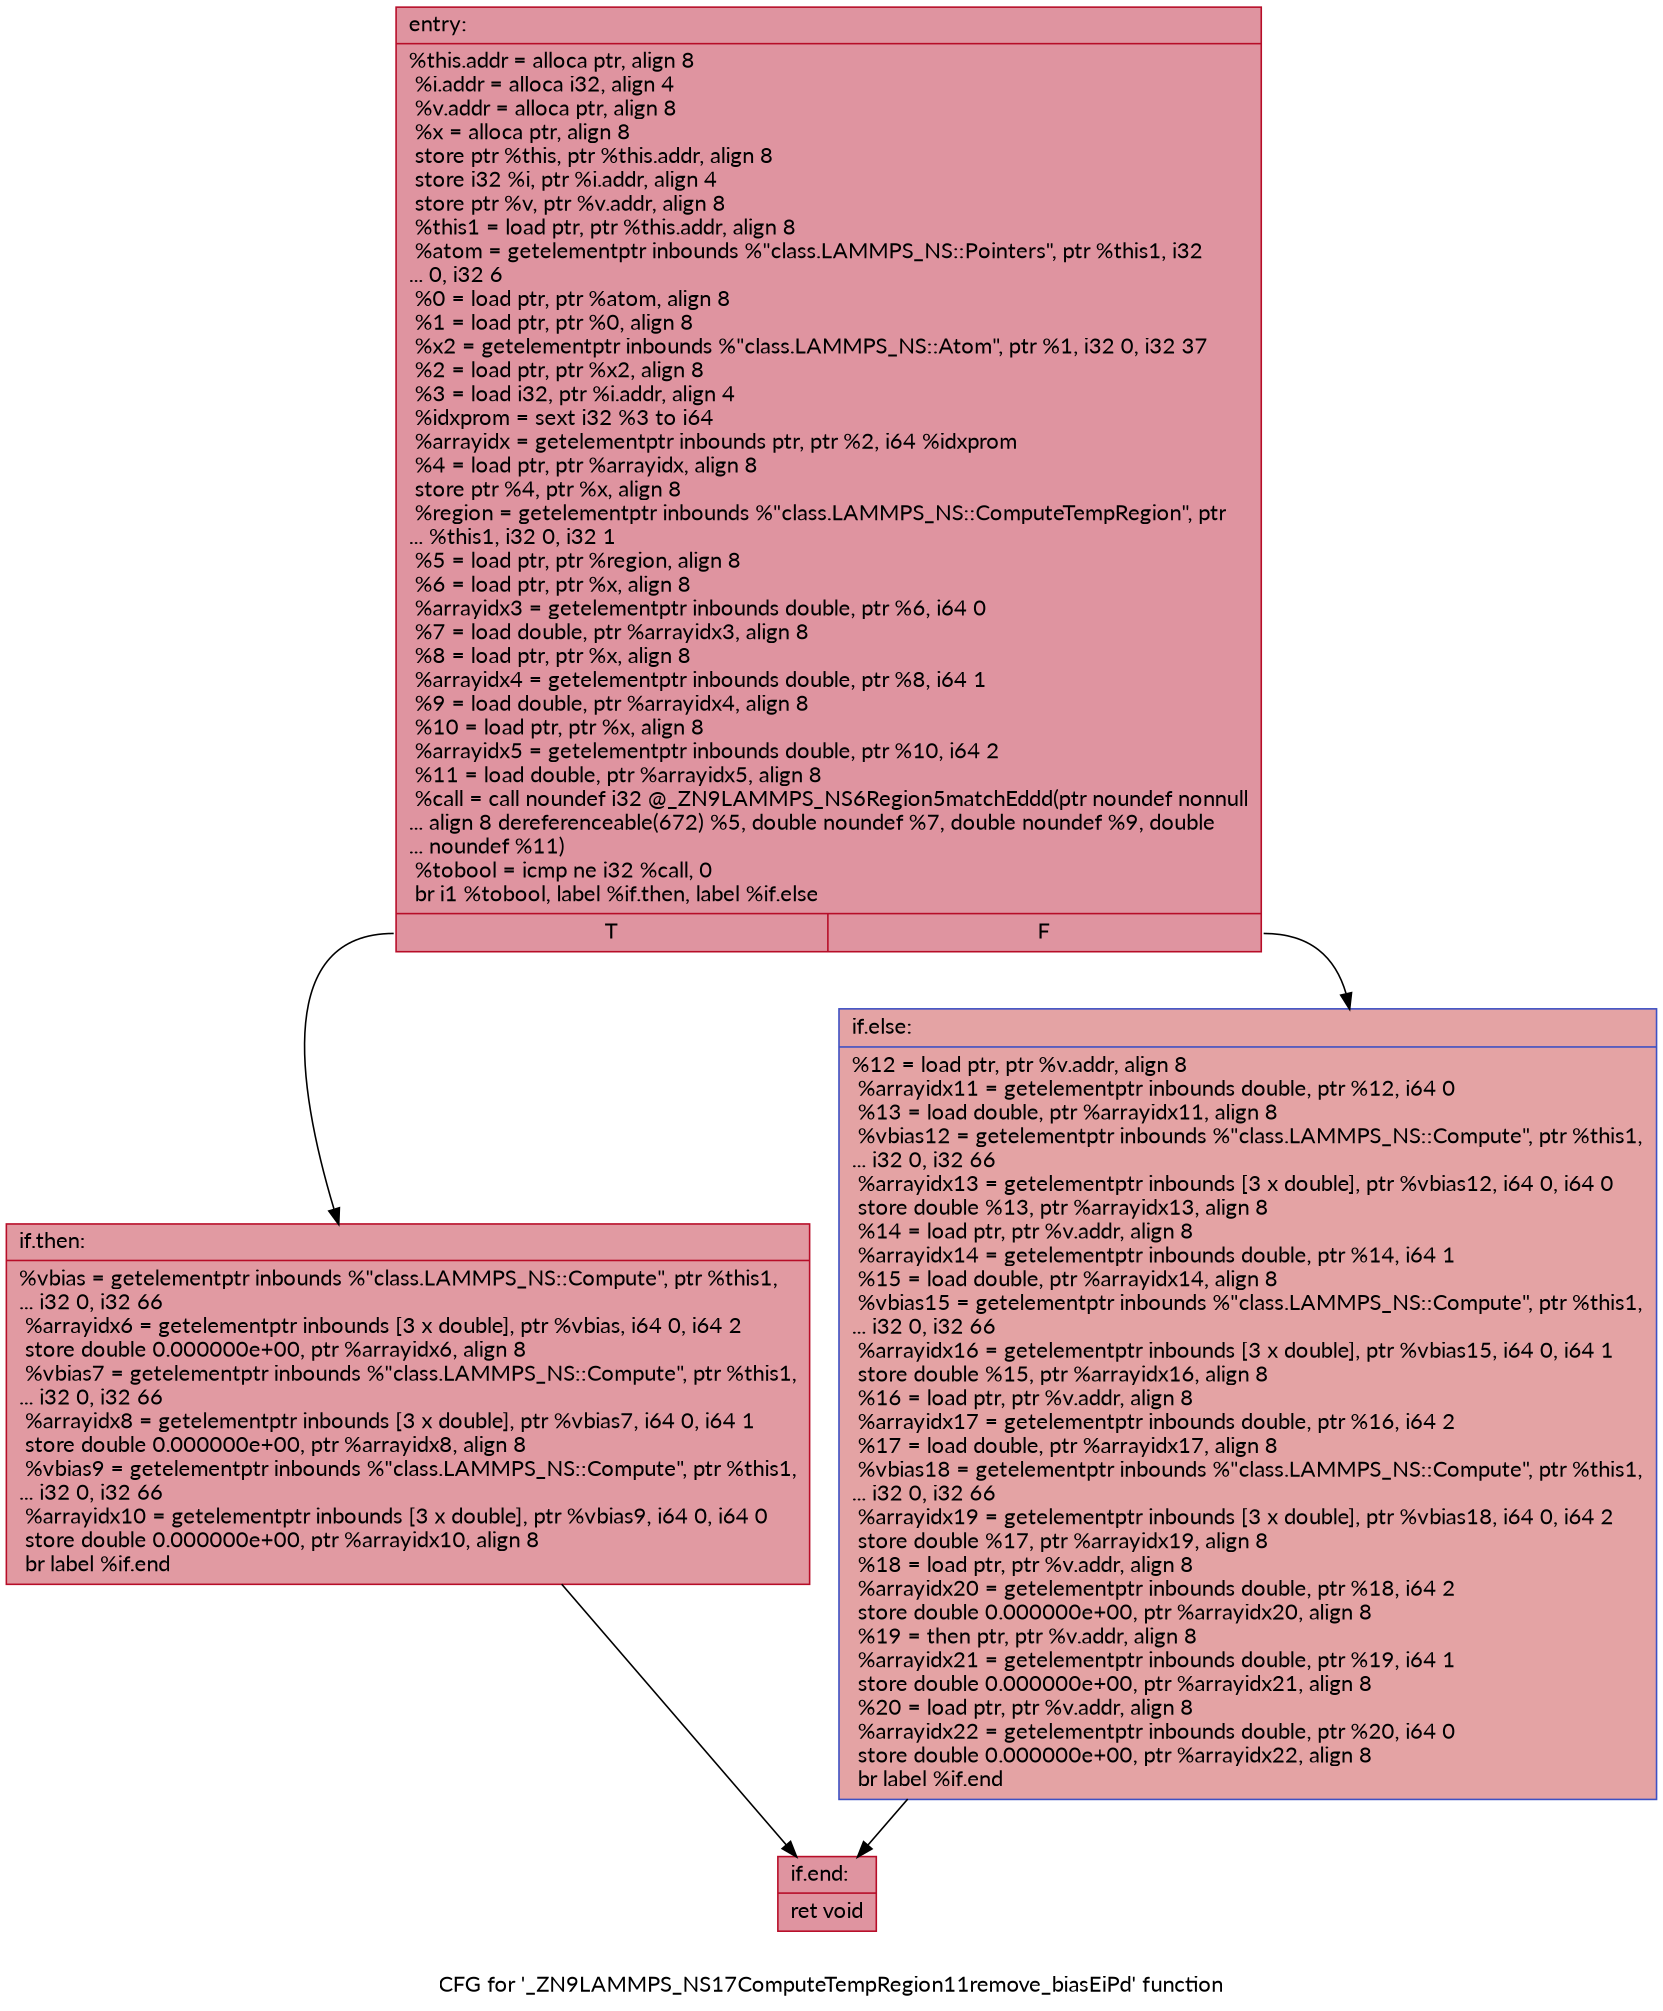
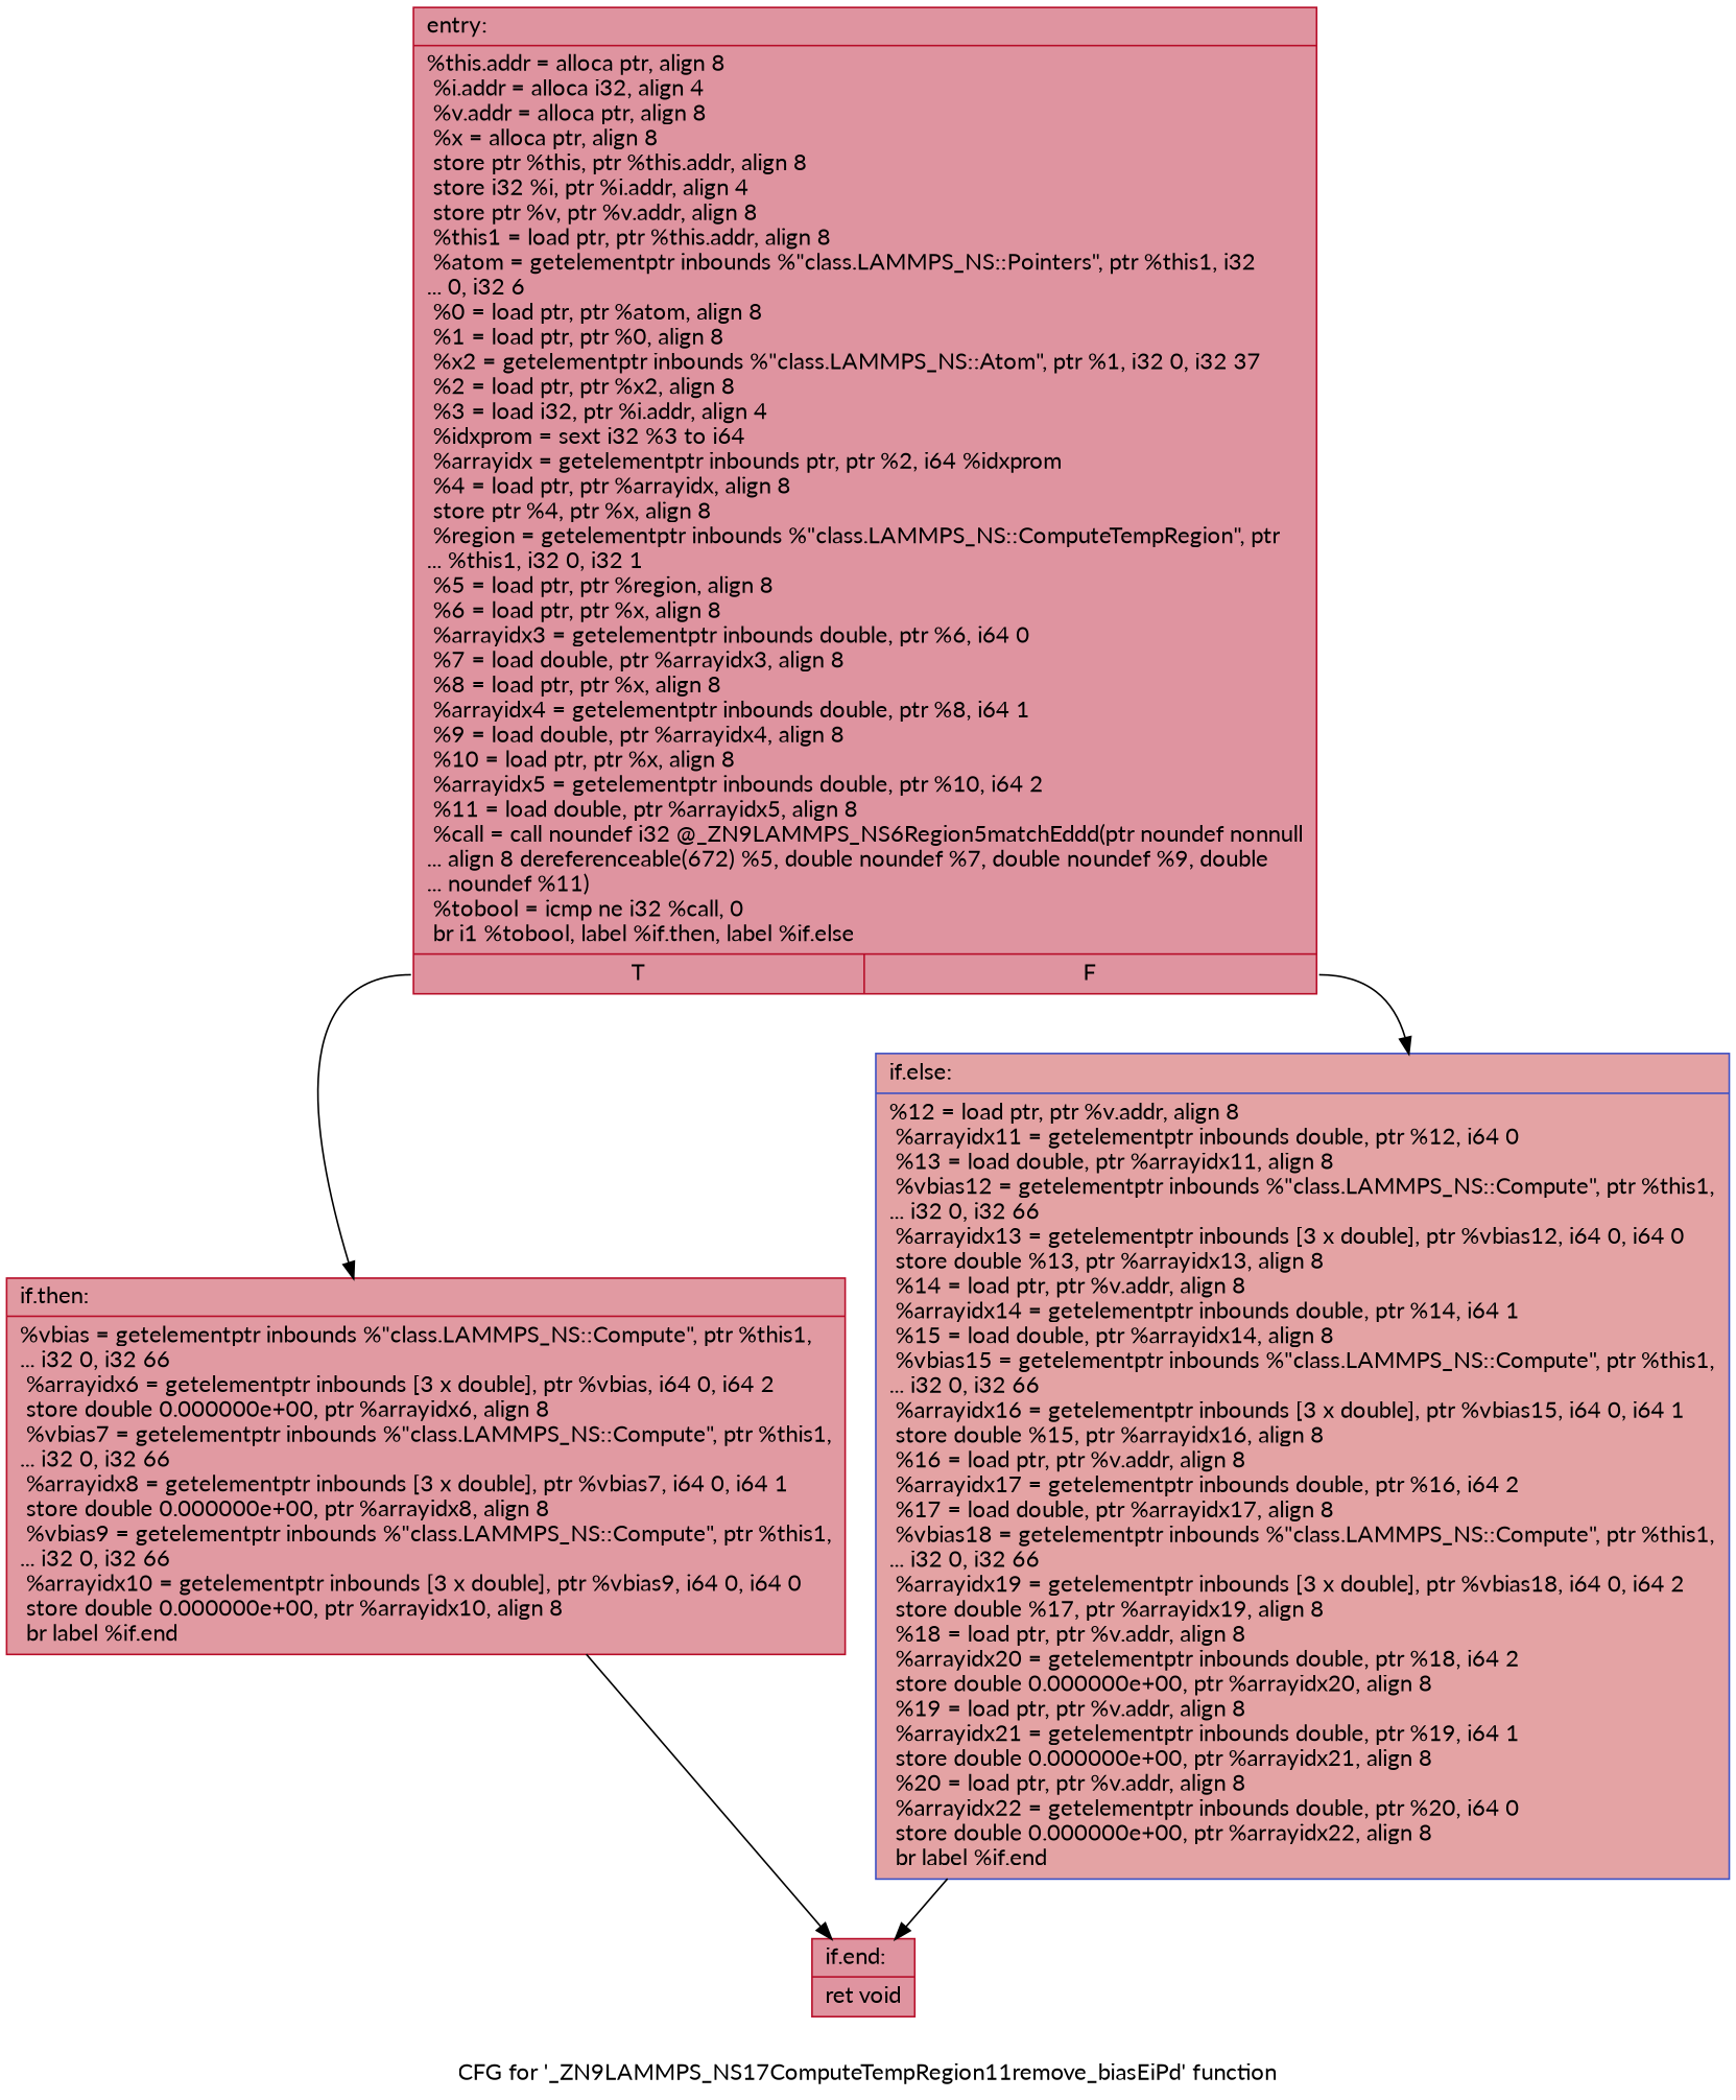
  digraph {
    label="CFG for '_ZN9LAMMPS_NS17ComputeTempRegion11remove_biasEiPd' function"
    fontname=Lato
    node [color="#b70d28ff" fillcolor="#b70d2870" fontname=Lato shape=record style=filled]
    edge [fontname=Lato]
    n1 [label="{entry:\l|  %this.addr = alloca ptr, align 8\l  %i.addr = alloca i32, align 4\l  %v.addr = alloca ptr, align 8\l  %x = alloca ptr, align 8\l  store ptr %this, ptr %this.addr, align 8\l  store i32 %i, ptr %i.addr, align 4\l  store ptr %v, ptr %v.addr, align 8\l  %this1 = load ptr, ptr %this.addr, align 8\l  %atom = getelementptr inbounds %\"class.LAMMPS_NS::Pointers\", ptr %this1, i32\l... 0, i32 6\l  %0 = load ptr, ptr %atom, align 8\l  %1 = load ptr, ptr %0, align 8\l  %x2 = getelementptr inbounds %\"class.LAMMPS_NS::Atom\", ptr %1, i32 0, i32 37\l  %2 = load ptr, ptr %x2, align 8\l  %3 = load i32, ptr %i.addr, align 4\l  %idxprom = sext i32 %3 to i64\l  %arrayidx = getelementptr inbounds ptr, ptr %2, i64 %idxprom\l  %4 = load ptr, ptr %arrayidx, align 8\l  store ptr %4, ptr %x, align 8\l  %region = getelementptr inbounds %\"class.LAMMPS_NS::ComputeTempRegion\", ptr\l... %this1, i32 0, i32 1\l  %5 = load ptr, ptr %region, align 8\l  %6 = load ptr, ptr %x, align 8\l  %arrayidx3 = getelementptr inbounds double, ptr %6, i64 0\l  %7 = load double, ptr %arrayidx3, align 8\l  %8 = load ptr, ptr %x, align 8\l  %arrayidx4 = getelementptr inbounds double, ptr %8, i64 1\l  %9 = load double, ptr %arrayidx4, align 8\l  %10 = load ptr, ptr %x, align 8\l  %arrayidx5 = getelementptr inbounds double, ptr %10, i64 2\l  %11 = load double, ptr %arrayidx5, align 8\l  %call = call noundef i32 @_ZN9LAMMPS_NS6Region5matchEddd(ptr noundef nonnull\l... align 8 dereferenceable(672) %5, double noundef %7, double noundef %9, double\l... noundef %11)\l  %tobool = icmp ne i32 %call, 0\l  br i1 %tobool, label %if.then, label %if.else\l|{<s0>T|<s1>F}}"]
    n2 [fillcolor="#bb1b2c70" label="{if.then:\l|  %vbias = getelementptr inbounds %\"class.LAMMPS_NS::Compute\", ptr %this1,\l... i32 0, i32 66\l  %arrayidx6 = getelementptr inbounds [3 x double], ptr %vbias, i64 0, i64 2\l  store double 0.000000e+00, ptr %arrayidx6, align 8\l  %vbias7 = getelementptr inbounds %\"class.LAMMPS_NS::Compute\", ptr %this1,\l... i32 0, i32 66\l  %arrayidx8 = getelementptr inbounds [3 x double], ptr %vbias7, i64 0, i64 1\l  store double 0.000000e+00, ptr %arrayidx8, align 8\l  %vbias9 = getelementptr inbounds %\"class.LAMMPS_NS::Compute\", ptr %this1,\l... i32 0, i32 66\l  %arrayidx10 = getelementptr inbounds [3 x double], ptr %vbias9, i64 0, i64 0\l  store double 0.000000e+00, ptr %arrayidx10, align 8\l  br label %if.end\l}"]
-   n3 [color="#3d50c3ff" fillcolor="#c32e3170" label="{if.else:\l|  %12 = load ptr, ptr %v.addr, align 8\l  %arrayidx11 = getelementptr inbounds double, ptr %12, i64 0\l  %13 = load double, ptr %arrayidx11, align 8\l  %vbias12 = getelementptr inbounds %\"class.LAMMPS_NS::Compute\", ptr %this1,\l... i32 0, i32 66\l  %arrayidx13 = getelementptr inbounds [3 x double], ptr %vbias12, i64 0, i64 0\l  store double %13, ptr %arrayidx13, align 8\l  %14 = load ptr, ptr %v.addr, align 8\l  %arrayidx14 = getelementptr inbounds double, ptr %14, i64 1\l  %15 = load double, ptr %arrayidx14, align 8\l  %vbias15 = getelementptr inbounds %\"class.LAMMPS_NS::Compute\", ptr %this1,\l... i32 0, i32 66\l  %arrayidx16 = getelementptr inbounds [3 x double], ptr %vbias15, i64 0, i64 1\l  store double %15, ptr %arrayidx16, align 8\l  %16 = load ptr, ptr %v.addr, align 8\l  %arrayidx17 = getelementptr inbounds double, ptr %16, i64 2\l  %17 = load double, ptr %arrayidx17, align 8\l  %vbias18 = getelementptr inbounds %\"class.LAMMPS_NS::Compute\", ptr %this1,\l... i32 0, i32 66\l  %arrayidx19 = getelementptr inbounds [3 x double], ptr %vbias18, i64 0, i64 2\l  store double %17, ptr %arrayidx19, align 8\l  %18 = load ptr, ptr %v.addr, align 8\l  %arrayidx20 = getelementptr inbounds double, ptr %18, i64 2\l  store double 0.000000e+00, ptr %arrayidx20, align 8\l  %19 = then ptr, ptr %v.addr, align 8\l  %arrayidx21 = getelementptr inbounds double, ptr %19, i64 1\l  store double 0.000000e+00, ptr %arrayidx21, align 8\l  %20 = load ptr, ptr %v.addr, align 8\l  %arrayidx22 = getelementptr inbounds double, ptr %20, i64 0\l  store double 0.000000e+00, ptr %arrayidx22, align 8\l  br label %if.end\l}"]
+   n3 [color="#3d50c3ff" fillcolor="#c32e3170" label="{if.else:\l|  %12 = load ptr, ptr %v.addr, align 8\l  %arrayidx11 = getelementptr inbounds double, ptr %12, i64 0\l  %13 = load double, ptr %arrayidx11, align 8\l  %vbias12 = getelementptr inbounds %\"class.LAMMPS_NS::Compute\", ptr %this1,\l... i32 0, i32 66\l  %arrayidx13 = getelementptr inbounds [3 x double], ptr %vbias12, i64 0, i64 0\l  store double %13, ptr %arrayidx13, align 8\l  %14 = load ptr, ptr %v.addr, align 8\l  %arrayidx14 = getelementptr inbounds double, ptr %14, i64 1\l  %15 = load double, ptr %arrayidx14, align 8\l  %vbias15 = getelementptr inbounds %\"class.LAMMPS_NS::Compute\", ptr %this1,\l... i32 0, i32 66\l  %arrayidx16 = getelementptr inbounds [3 x double], ptr %vbias15, i64 0, i64 1\l  store double %15, ptr %arrayidx16, align 8\l  %16 = load ptr, ptr %v.addr, align 8\l  %arrayidx17 = getelementptr inbounds double, ptr %16, i64 2\l  %17 = load double, ptr %arrayidx17, align 8\l  %vbias18 = getelementptr inbounds %\"class.LAMMPS_NS::Compute\", ptr %this1,\l... i32 0, i32 66\l  %arrayidx19 = getelementptr inbounds [3 x double], ptr %vbias18, i64 0, i64 2\l  store double %17, ptr %arrayidx19, align 8\l  %18 = load ptr, ptr %v.addr, align 8\l  %arrayidx20 = getelementptr inbounds double, ptr %18, i64 2\l  store double 0.000000e+00, ptr %arrayidx20, align 8\l  %19 = load ptr, ptr %v.addr, align 8\l  %arrayidx21 = getelementptr inbounds double, ptr %19, i64 1\l  store double 0.000000e+00, ptr %arrayidx21, align 8\l  %20 = load ptr, ptr %v.addr, align 8\l  %arrayidx22 = getelementptr inbounds double, ptr %20, i64 0\l  store double 0.000000e+00, ptr %arrayidx22, align 8\l  br label %if.end\l}"]
    n4 [label="{if.end:\l|  ret void\l}"]
    n1 -> n2 [tailport=s0]
    n1 -> n3 [tailport=s1]
    n2 -> n4
    n3 -> n4
  }
